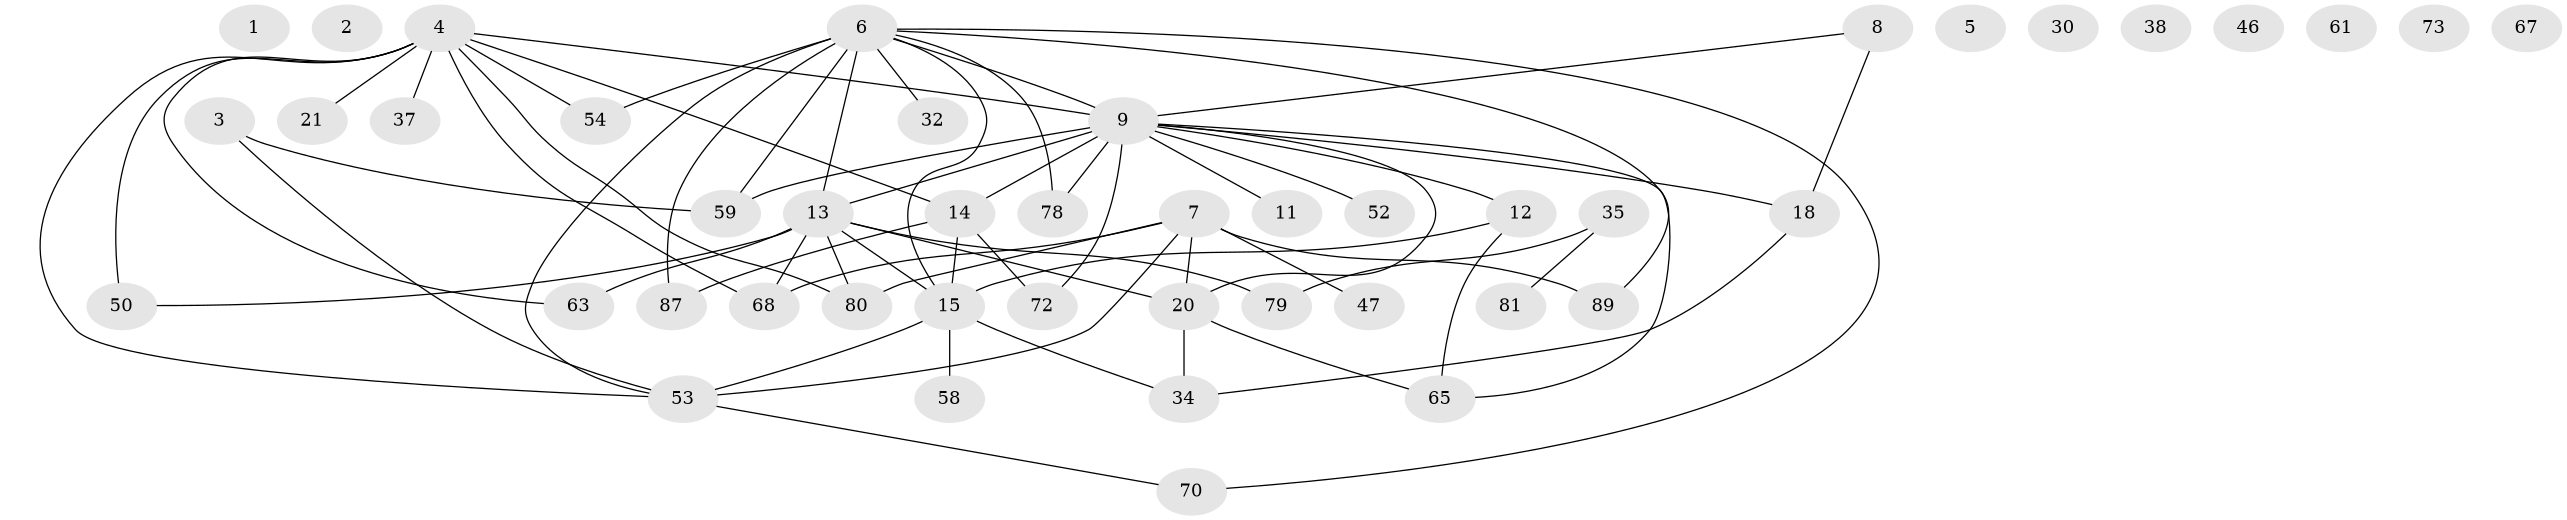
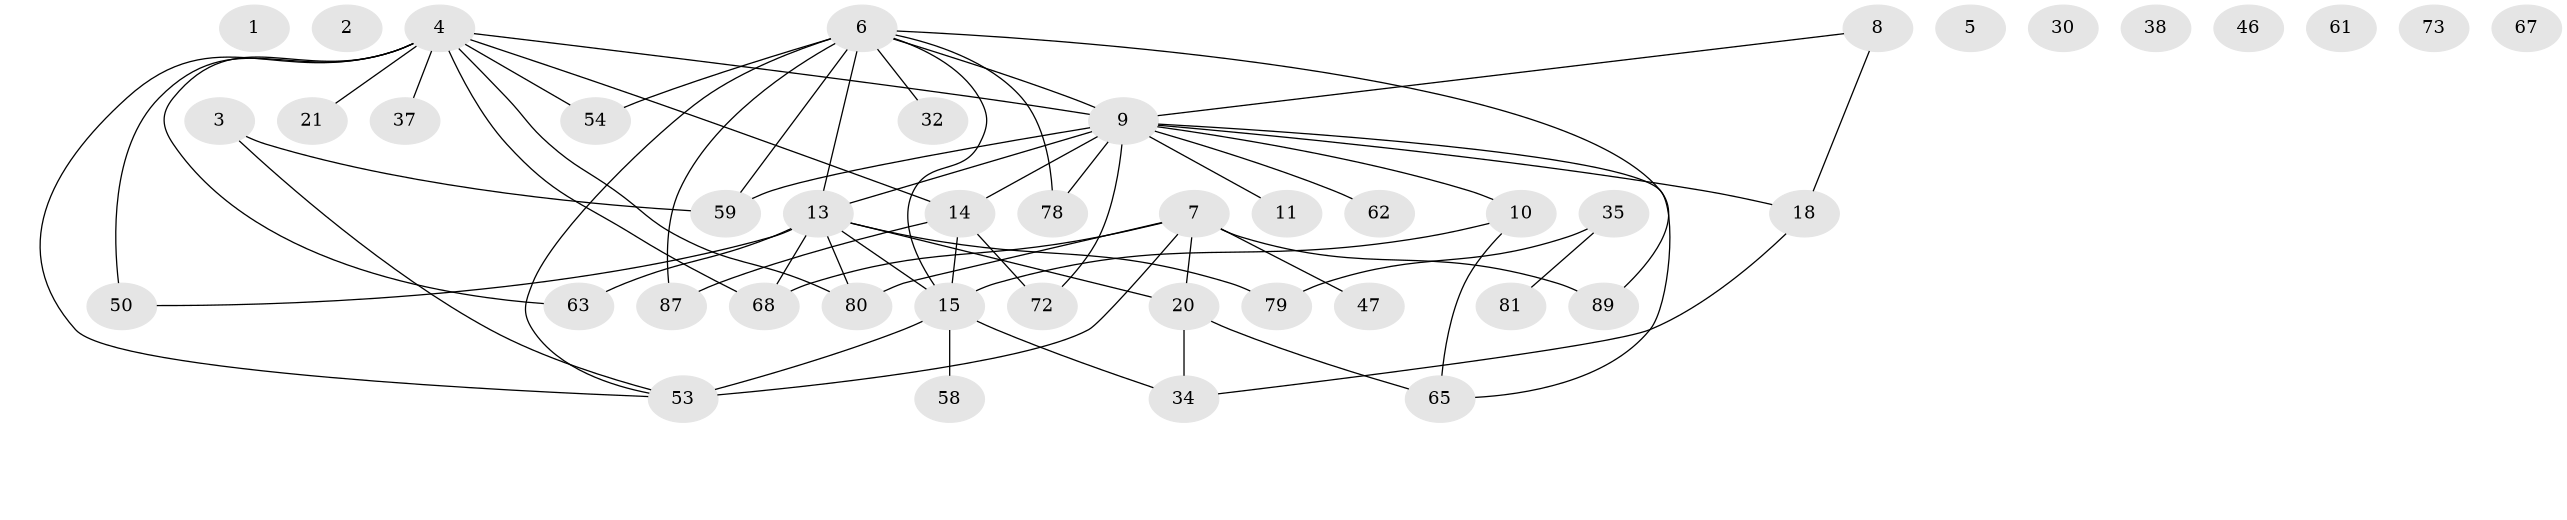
  graph {
    node [color=gray90 style=filled]
    1
    2 [super="+42"]
    3 [super="+66"]
    53 [super="+69"]
    59 [super="+76"]
-   70
    4 [super="+17+19+84+92"]
    9 [super="+49+51+82+96+88"]
    14 [super="+16+45"]
    21
    37 [super="+86"]
    50 [super="+75"]
    54
    63 [super="+94"]
    68 [super="+74"]
    80
    13 [super="+25+26+40+57+95"]
    78
    20 [super="+36"]
    18 [super="+22+29+62"]
    11 [super="+41"]
-   12 [super="+67+71"]
-   52
+   12 [super="+67+71" label=10]
+   52 [label=62]
    65 [super="+93"]
    72
    15 [super="+28+43+83"]
    87
    5
    6 [super="+24+27+31+60+64"]
    32
    89
    79 [super="+90"]
    34
    58
    7 [super="+39+85+91"]
    47
    8 [super="+23+56"]
    30
    35 [super="+55"]
    81
    38
    46
    61
    73
    n45 [label=67]
    3 -- 53
    3 -- 59
-   53 -- 70
    4 -- 53
    4 -- 9
    4 -- 14
    4 -- 21
    4 -- 37
    4 -- 50
    4 -- 54
    4 -- 63
    4 -- 68
    4 -- 80
    9 -- 59
    9 -- 14
    9 -- 13
    9 -- 78 [weight=2]
-   9 -- 20
    9 -- 18
    9 -- 11
    9 -- 12
    9 -- 52
    9 -- 65
    9 -- 72 [weight=2]
    14 -- 72
    14 -- 15
    14 -- 87
    13 -- 50
    13 -- 63
    13 -- 68
    13 -- 80
    13 -- 20
    13 -- 15
    13 -- 79
    20 -- 65
    20 -- 34
    18 -- 34
    12 -- 65
    12 -- 15
    15 -- 53
    15 -- 34
    15 -- 58
    6 -- 53
    6 -- 59 [weight=2]
-   6 -- 70
    6 -- 9
    6 -- 54
    6 -- 13 [weight=2]
    6 -- 78
    6 -- 15
    6 -- 87
    6 -- 32
    6 -- 89
    7 -- 53
    7 -- 68
    7 -- 80
    7 -- 20
    7 -- 89
    7 -- 47
    8 -- 9
    8 -- 18 [weight=2]
    35 -- 79
    35 -- 81
  }
